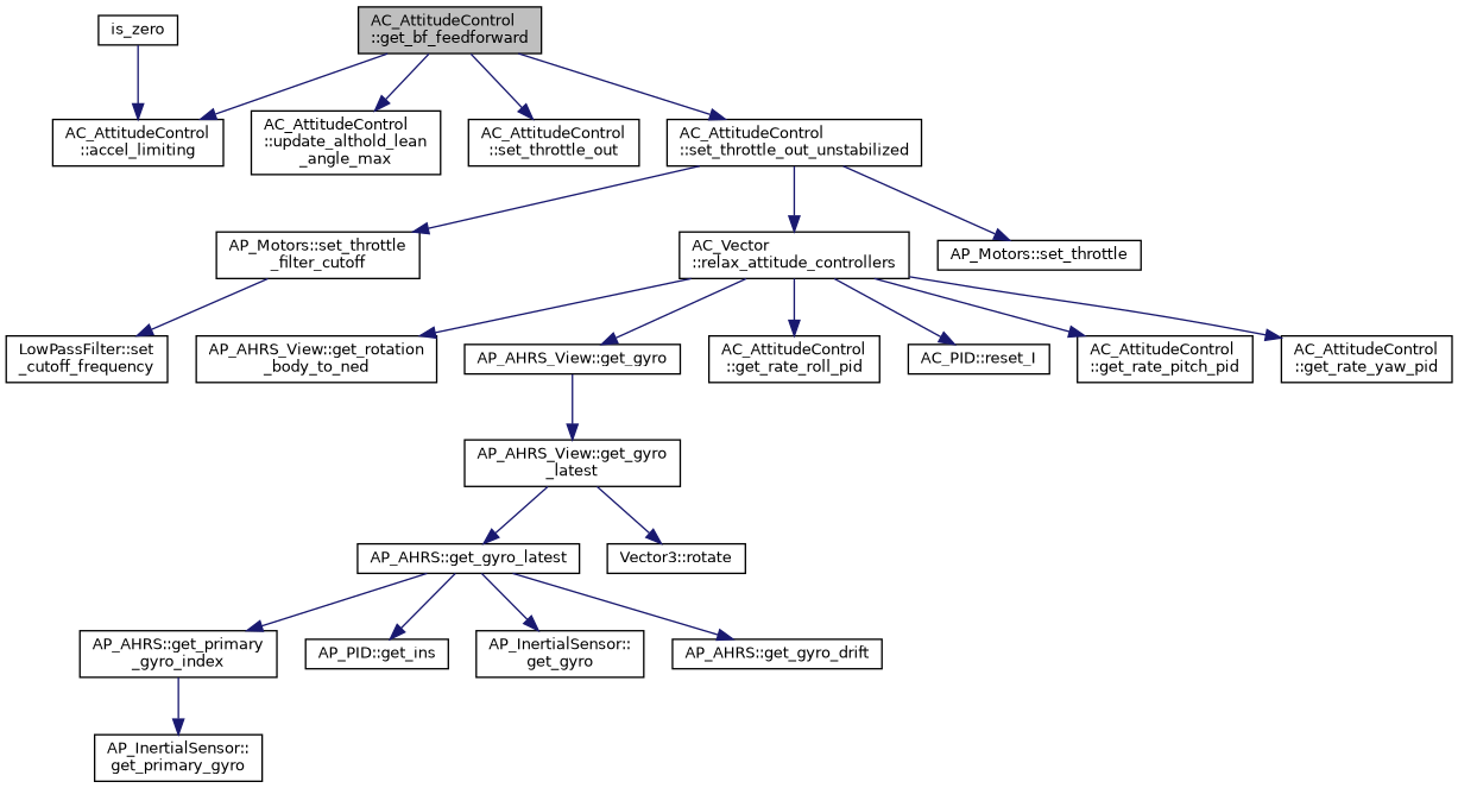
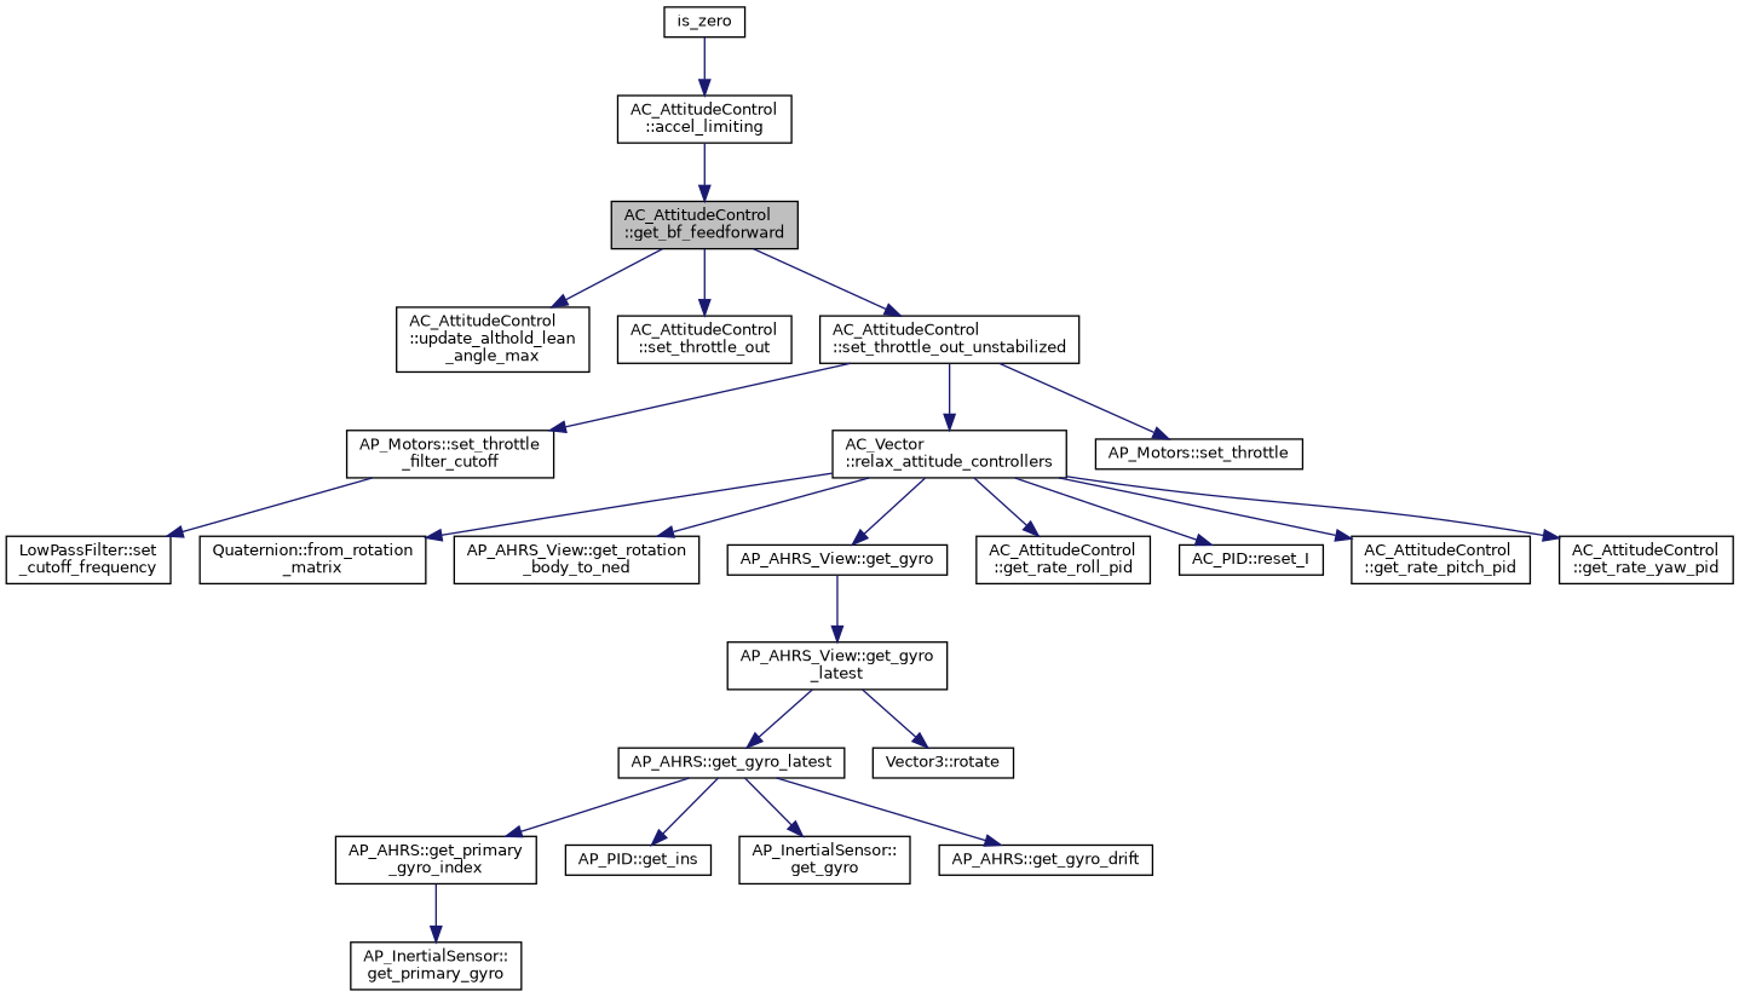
  digraph {
    rankdir=TB
    node [color=black fillcolor=white fontname=Helvetica fontsize=10 shape=record style=filled]
    edge [color=midnightblue fontname=Helvetica fontsize=10 labelfontname=Helvetica labelfontsize=10 style=solid]
    n1 [fillcolor=grey75 fontcolor=black height=0.2 label="AC_AttitudeControl\l::get_bf_feedforward" width=0.4]
    n2 [height=0.2 label="AC_AttitudeControl\l::accel_limiting" width=0.4]
    n3 [height=0.2 label="AC_AttitudeControl\l::update_althold_lean\l_angle_max" width=0.4]
    n4 [height=0.2 label="AC_AttitudeControl\l::set_throttle_out" width=0.4]
    n5 [height=0.2 label="AC_AttitudeControl\l::set_throttle_out_unstabilized" width=0.4]
    n6 [height=0.2 label="AP_Motors::set_throttle\l_filter_cutoff" width=0.4]
    n7 [height=0.2 label="AC_Vector\l::relax_attitude_controllers" width=0.4]
    n8 [height=0.2 label="AP_Motors::set_throttle" width=0.4]
    n9 [height=0.2 label=is_zero width=0.4]
    n10 [height=0.2 label="LowPassFilter::set\l_cutoff_frequency" width=0.4]
+   n11 [height=0.2 label="Quaternion::from_rotation\l_matrix" width=0.4]
    n12 [height=0.2 label="AP_AHRS_View::get_rotation\l_body_to_ned" width=0.4]
    n13 [height=0.2 label="AP_AHRS_View::get_gyro" width=0.4]
    n14 [height=0.2 label="AC_AttitudeControl\l::get_rate_roll_pid" width=0.4]
    n15 [height=0.2 label="AC_PID::reset_I" width=0.4]
    n16 [height=0.2 label="AC_AttitudeControl\l::get_rate_pitch_pid" width=0.4]
    n17 [height=0.2 label="AC_AttitudeControl\l::get_rate_yaw_pid" width=0.4]
    n18 [height=0.2 label="AP_AHRS_View::get_gyro\l_latest" width=0.4]
    n19 [height=0.2 label="AP_AHRS::get_gyro_latest" width=0.4]
    n20 [height=0.2 label="Vector3::rotate" width=0.4]
    n21 [height=0.2 label="AP_AHRS::get_primary\l_gyro_index" width=0.4]
    n22 [height=0.2 label="AP_PID::get_ins" width=0.4]
    n23 [height=0.2 label="AP_InertialSensor::\lget_gyro" width=0.4]
    n24 [height=0.2 label="AP_AHRS::get_gyro_drift" width=0.4]
    n25 [height=0.2 label="AP_InertialSensor::\lget_primary_gyro" width=0.4]
-   n1 -> n2
+   n2 -> n1
    n1 -> n3
    n1 -> n4
    n1 -> n5
    n5 -> n6
    n5 -> n7
    n5 -> n8
    n6 -> n10
+   n7 -> n11
    n7 -> n12
    n7 -> n13
    n7 -> n14
    n7 -> n15
    n7 -> n16
    n7 -> n17
    n9 -> n2
    n13 -> n18
    n18 -> n19
    n18 -> n20
    n19 -> n21
    n19 -> n22
    n19 -> n23
    n19 -> n24
    n21 -> n25
  }
